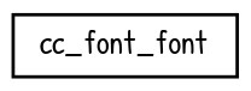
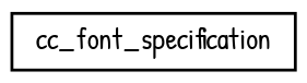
  digraph {
    rankdir=LR
    fontname="Patrick Hand"
-   n1 [color=black fillcolor=white fontname="Patrick Hand" fontsize=10 height=0.2 label=cc_font_font shape=record style=filled width=0.4]
+   n1 [color=black fillcolor=white fontname="Patrick Hand" fontsize=10 height=0.2 label=cc_font_specification shape=record style=filled width=0.4]
  }
